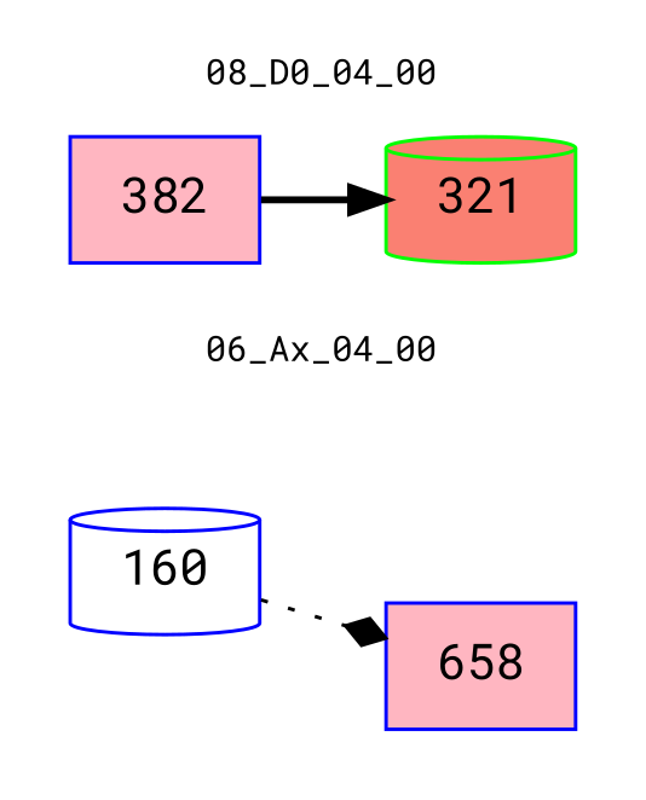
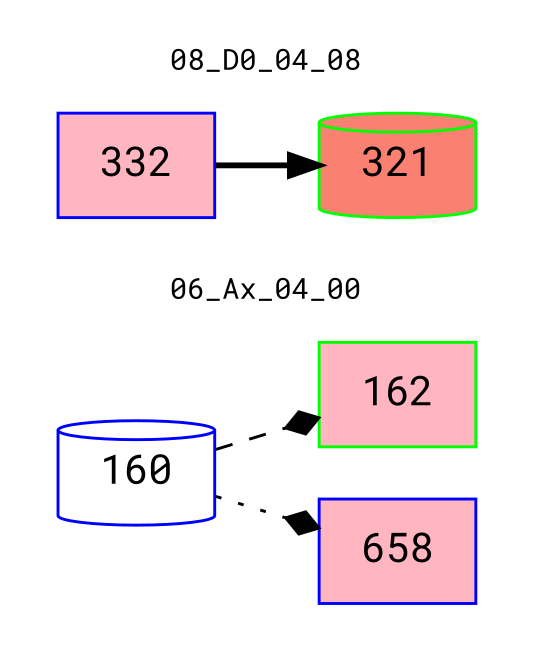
  digraph {
    fontname="Roboto Mono"
    rankdir=LR
    node [color=blue fillcolor=lightpink fontname="Roboto Mono" shape=box style=filled]
    edge [arrowhead=diamond color=black fontname="Roboto Mono"]
    n1 [fillcolor=white label=160 shape=cylinder]
    n2 [label=658]
-   n4 [label=382]
+   n3 [color=green label=162]
+   n4 [label=332]
    n5 [color=green fillcolor=salmon label=321 shape=cylinder]
    subgraph cluster_1 {
      color=white
      fontsize=10
      label="06_Ax_04_00"
      n1
      n2
+     n3
    }
    subgraph cluster_2 {
      color=white
      fontsize=10
-     label="08_D0_04_00"
+     label="08_D0_04_08"
      n4
      n5
    }
    n1 -> n2 [style=dotted]
+   n1 -> n3 [style=dashed]
    n4 -> n5 [arrowhead=normal style=bold]
  }
